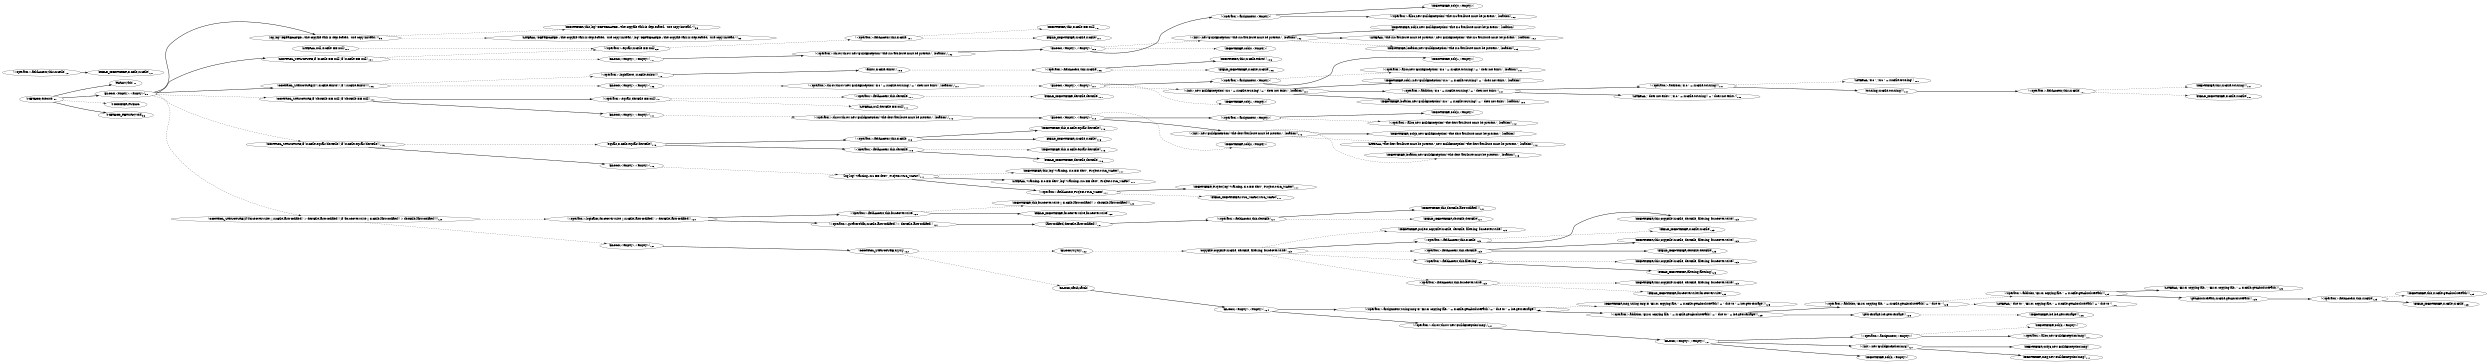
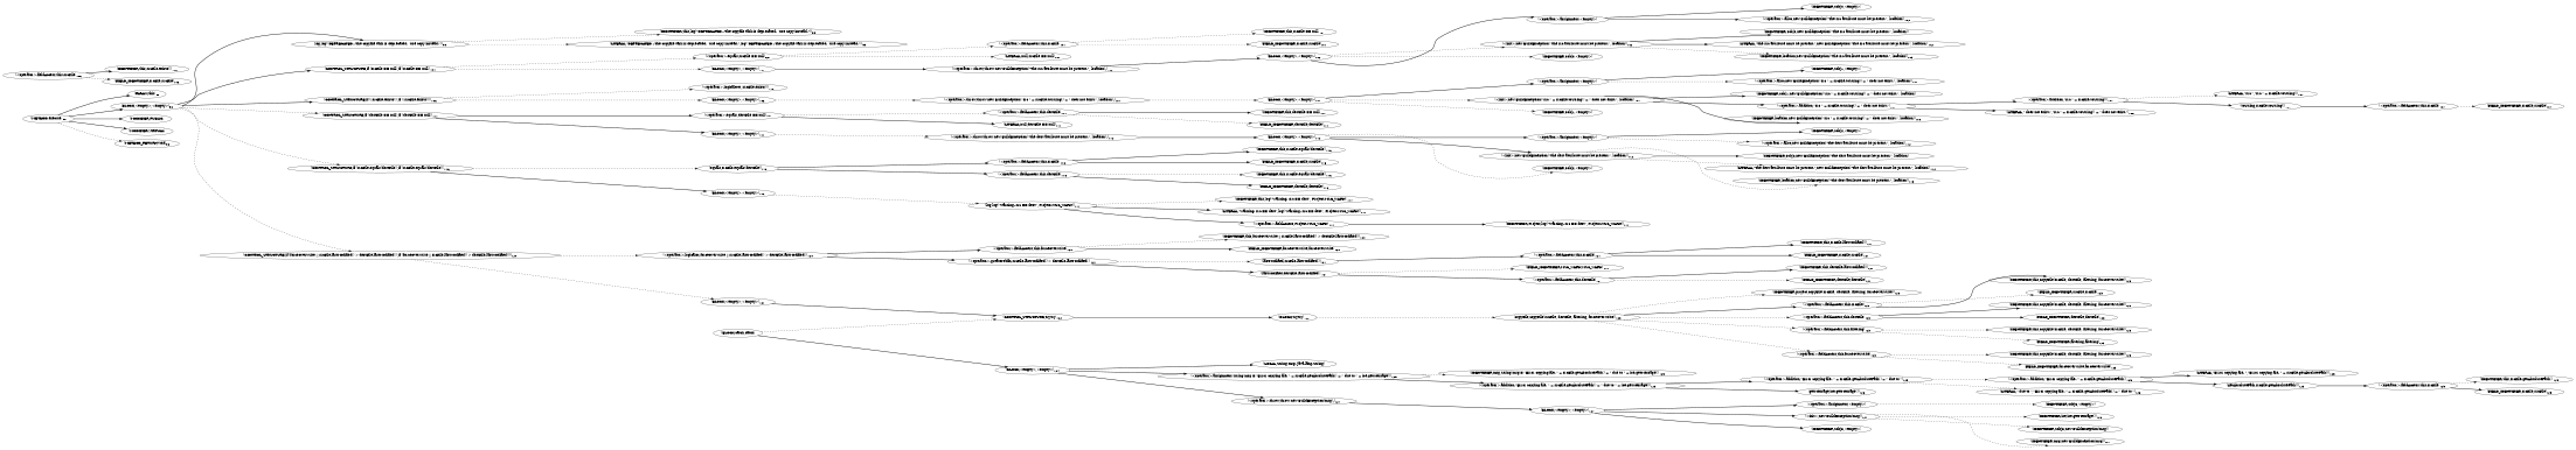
  digraph {
    rankdir=LR
    edge [style=bold]
    n1 [label=<(METHOD,execute)<SUB>98</SUB>>]
    n2 [label=<(PARAM,this)<SUB>98</SUB>>]
    n3 [label=<(BLOCK,&lt;empty&gt;,&lt;empty&gt;)<SUB>98</SUB>>]
    n4 [label=<(MODIFIER,PUBLIC)>]
+   n5 [label=<(MODIFIER,VIRTUAL)>]
    n6 [label=<(METHOD_RETURN,void)<SUB>98</SUB>>]
    n7 [label=<(log,log(&quot;DEPRECATED - The copyfile task is deprecated.  Use copy instead.&quot;))<SUB>99</SUB>>]
    n8 [label=<(CONTROL_STRUCTURE,if (srcFile == null),if (srcFile == null))<SUB>101</SUB>>]
    n9 [label=<(CONTROL_STRUCTURE,if (!srcFile.exists()),if (!srcFile.exists()))<SUB>106</SUB>>]
    n10 [label=<(CONTROL_STRUCTURE,if (destFile == null),if (destFile == null))<SUB>111</SUB>>]
    n11 [label=<(CONTROL_STRUCTURE,if (srcFile.equals(destFile)),if (srcFile.equals(destFile)))<SUB>116</SUB>>]
    n12 [label=<(CONTROL_STRUCTURE,if (forceOverwrite || srcFile.lastModified() &gt; destFile.lastModified()),if (forceOverwrite || srcFile.lastModified() &gt; destFile.lastModified()))<SUB>120</SUB>>]
    n13 [label=<(IDENTIFIER,this,log(&quot;DEPRECATED - The copyfile task is deprecated.  Use copy instead.&quot;))<SUB>99</SUB>>]
    n14 [label=<(LITERAL,&quot;DEPRECATED - The copyfile task is deprecated.  Use copy instead.&quot;,log(&quot;DEPRECATED - The copyfile task is deprecated.  Use copy instead.&quot;))<SUB>99</SUB>>]
    n15 [label=<(&lt;operator&gt;.equals,srcFile == null)<SUB>601</SUB>>]
    n16 [label=<(BLOCK,&lt;empty&gt;,&lt;empty&gt;)<SUB>101</SUB>>]
    n17 [label=<(&lt;operator&gt;.logicalNot,!srcFile.exists())<SUB>106</SUB>>]
    n18 [label=<(BLOCK,&lt;empty&gt;,&lt;empty&gt;)<SUB>106</SUB>>]
    n19 [label=<(&lt;operator&gt;.equals,destFile == null)<SUB>151</SUB>>]
    n20 [label=<(BLOCK,&lt;empty&gt;,&lt;empty&gt;)<SUB>111</SUB>>]
    n21 [label=<(equals,srcFile.equals(destFile))<SUB>116</SUB>>]
    n22 [label=<(BLOCK,&lt;empty&gt;,&lt;empty&gt;)<SUB>116</SUB>>]
    n23 [label=<(&lt;operator&gt;.logicalOr,forceOverwrite || srcFile.lastModified() &gt; destFile.lastModified())<SUB>120</SUB>>]
    n24 [label=<(BLOCK,&lt;empty&gt;,&lt;empty&gt;)<SUB>121</SUB>>]
    n25 [label=<(&lt;operator&gt;.fieldAccess,this.srcFile)<SUB>101</SUB>>]
    n26 [label=<(LITERAL,null,srcFile == null)<SUB>101</SUB>>]
    n27 [label=<(&lt;operator&gt;.throw,throw new BuildException(&quot;The src attribute must be present.&quot;, location);)<SUB>102</SUB>>]
    n28 [label=<(IDENTIFIER,this,srcFile == null)<SUB>101</SUB>>]
    n29 [label=<(FIELD_IDENTIFIER,srcFile,srcFile)<SUB>101</SUB>>]
    n30 [label=<(BLOCK,&lt;empty&gt;,&lt;empty&gt;)<SUB>102</SUB>>]
    n31 [label=<(&lt;operator&gt;.assignment,&lt;empty&gt;)>]
    n32 [label=<(&lt;init&gt;,new BuildException(&quot;The src attribute must be present.&quot;, location))<SUB>102</SUB>>]
    n33 [label=<(IDENTIFIER,$obj0,&lt;empty&gt;)>]
    n34 [label=<(IDENTIFIER,$obj0,&lt;empty&gt;)>]
    n35 [label=<(&lt;operator&gt;.alloc,new BuildException(&quot;The src attribute must be present.&quot;, location))<SUB>102</SUB>>]
    n36 [label=<(IDENTIFIER,$obj0,new BuildException(&quot;The src attribute must be present.&quot;, location))>]
    n37 [label=<(LITERAL,&quot;The src attribute must be present.&quot;,new BuildException(&quot;The src attribute must be present.&quot;, location))<SUB>102</SUB>>]
    n38 [label=<(IDENTIFIER,location,new BuildException(&quot;The src attribute must be present.&quot;, location))<SUB>103</SUB>>]
-   n39 [label=<(exists,srcFile.exists())<SUB>106</SUB>>]
    n40 [label=<(&lt;operator&gt;.throw,throw new BuildException(&quot;src &quot; + srcFile.toString() + &quot; does not exist.&quot;, location);)<SUB>107</SUB>>]
    n41 [label=<(&lt;operator&gt;.fieldAccess,this.srcFile)<SUB>106</SUB>>]
    n42 [label=<(IDENTIFIER,this,srcFile.exists())<SUB>106</SUB>>]
    n43 [label=<(FIELD_IDENTIFIER,srcFile,srcFile)<SUB>106</SUB>>]
    n44 [label=<(BLOCK,&lt;empty&gt;,&lt;empty&gt;)<SUB>107</SUB>>]
    n45 [label=<(&lt;operator&gt;.assignment,&lt;empty&gt;)>]
    n46 [label=<(&lt;init&gt;,new BuildException(&quot;src &quot; + srcFile.toString() + &quot; does not exist.&quot;, location))<SUB>107</SUB>>]
    n47 [label=<(IDENTIFIER,$obj1,&lt;empty&gt;)>]
    n48 [label=<(IDENTIFIER,$obj1,&lt;empty&gt;)>]
    n49 [label=<(&lt;operator&gt;.alloc,new BuildException(&quot;src &quot; + srcFile.toString() + &quot; does not exist.&quot;, location))<SUB>107</SUB>>]
    n50 [label=<(IDENTIFIER,$obj1,new BuildException(&quot;src &quot; + srcFile.toString() + &quot; does not exist.&quot;, location))>]
    n51 [label=<(&lt;operator&gt;.addition,&quot;src &quot; + srcFile.toString() + &quot; does not exist.&quot;)<SUB>107</SUB>>]
    n52 [label=<(IDENTIFIER,location,new BuildException(&quot;src &quot; + srcFile.toString() + &quot; does not exist.&quot;, location))<SUB>108</SUB>>]
    n53 [label=<(&lt;operator&gt;.addition,&quot;src &quot; + srcFile.toString())<SUB>107</SUB>>]
    n54 [label=<(LITERAL,&quot; does not exist.&quot;,&quot;src &quot; + srcFile.toString() + &quot; does not exist.&quot;)<SUB>108</SUB>>]
    n55 [label=<(LITERAL,&quot;src &quot;,&quot;src &quot; + srcFile.toString())<SUB>107</SUB>>]
    n56 [label=<(toString,srcFile.toString())<SUB>107</SUB>>]
    n57 [label=<(&lt;operator&gt;.fieldAccess,this.srcFile)<SUB>107</SUB>>]
-   n58 [label=<(IDENTIFIER,this,srcFile.toString())<SUB>107</SUB>>]
    n59 [label=<(FIELD_IDENTIFIER,srcFile,srcFile)<SUB>107</SUB>>]
    n60 [label=<(&lt;operator&gt;.fieldAccess,this.destFile)<SUB>111</SUB>>]
    n61 [label=<(LITERAL,null,destFile == null)<SUB>111</SUB>>]
    n62 [label=<(&lt;operator&gt;.throw,throw new BuildException(&quot;The dest attribute must be present.&quot;, location);)<SUB>112</SUB>>]
+   n63 [label=<(IDENTIFIER,this,destFile == null)<SUB>111</SUB>>]
    n64 [label=<(FIELD_IDENTIFIER,destFile,destFile)<SUB>111</SUB>>]
    n65 [label=<(BLOCK,&lt;empty&gt;,&lt;empty&gt;)<SUB>112</SUB>>]
    n66 [label=<(&lt;operator&gt;.assignment,&lt;empty&gt;)>]
    n67 [label=<(&lt;init&gt;,new BuildException(&quot;The dest attribute must be present.&quot;, location))<SUB>112</SUB>>]
    n68 [label=<(IDENTIFIER,$obj2,&lt;empty&gt;)>]
    n69 [label=<(IDENTIFIER,$obj2,&lt;empty&gt;)>]
    n70 [label=<(&lt;operator&gt;.alloc,new BuildException(&quot;The dest attribute must be present.&quot;, location))<SUB>112</SUB>>]
    n71 [label=<(IDENTIFIER,$obj2,new BuildException(&quot;The dest attribute must be present.&quot;, location))>]
    n72 [label=<(LITERAL,&quot;The dest attribute must be present.&quot;,new BuildException(&quot;The dest attribute must be present.&quot;, location))<SUB>112</SUB>>]
    n73 [label=<(IDENTIFIER,location,new BuildException(&quot;The dest attribute must be present.&quot;, location))<SUB>113</SUB>>]
    n74 [label=<(&lt;operator&gt;.fieldAccess,this.srcFile)<SUB>116</SUB>>]
    n75 [label=<(&lt;operator&gt;.fieldAccess,this.destFile)<SUB>116</SUB>>]
    n76 [label=<(log,log(&quot;Warning: src == dest&quot;, Project.MSG_WARN))<SUB>117</SUB>>]
    n77 [label=<(IDENTIFIER,this,srcFile.equals(destFile))<SUB>116</SUB>>]
    n78 [label=<(FIELD_IDENTIFIER,srcFile,srcFile)<SUB>116</SUB>>]
    n79 [label=<(IDENTIFIER,this,srcFile.equals(destFile))<SUB>116</SUB>>]
    n80 [label=<(FIELD_IDENTIFIER,destFile,destFile)<SUB>116</SUB>>]
    n81 [label=<(IDENTIFIER,this,log(&quot;Warning: src == dest&quot;, Project.MSG_WARN))<SUB>117</SUB>>]
    n82 [label=<(LITERAL,&quot;Warning: src == dest&quot;,log(&quot;Warning: src == dest&quot;, Project.MSG_WARN))<SUB>117</SUB>>]
    n83 [label=<(&lt;operator&gt;.fieldAccess,Project.MSG_WARN)<SUB>117</SUB>>]
    n84 [label=<(IDENTIFIER,Project,log(&quot;Warning: src == dest&quot;, Project.MSG_WARN))<SUB>117</SUB>>]
    n85 [label=<(FIELD_IDENTIFIER,MSG_WARN,MSG_WARN)<SUB>117</SUB>>]
    n86 [label=<(&lt;operator&gt;.fieldAccess,this.forceOverwrite)<SUB>120</SUB>>]
    n87 [label=<(&lt;operator&gt;.greaterThan,srcFile.lastModified() &gt; destFile.lastModified())<SUB>121</SUB>>]
    n88 [label=<(CONTROL_STRUCTURE,try,try)<SUB>122</SUB>>]
    n89 [label=<(IDENTIFIER,this,forceOverwrite || srcFile.lastModified() &gt; destFile.lastModified())<SUB>120</SUB>>]
    n90 [label=<(FIELD_IDENTIFIER,forceOverwrite,forceOverwrite)<SUB>120</SUB>>]
+   n91 [label=<(lastModified,srcFile.lastModified())<SUB>121</SUB>>]
    n92 [label=<(lastModified,destFile.lastModified())<SUB>121</SUB>>]
    n93 [label=<(&lt;operator&gt;.fieldAccess,this.srcFile)<SUB>121</SUB>>]
    n94 [label=<(&lt;operator&gt;.fieldAccess,this.destFile)<SUB>121</SUB>>]
+   n95 [label=<(IDENTIFIER,this,srcFile.lastModified())<SUB>121</SUB>>]
    n96 [label=<(FIELD_IDENTIFIER,srcFile,srcFile)<SUB>121</SUB>>]
    n97 [label=<(IDENTIFIER,this,destFile.lastModified())<SUB>121</SUB>>]
    n98 [label=<(FIELD_IDENTIFIER,destFile,destFile)<SUB>121</SUB>>]
    n99 [label=<(BLOCK,try,try)<SUB>122</SUB>>]
    n100 [label=<(BLOCK,catch,catch)>]
    n101 [label=<(copyFile,copyFile(srcFile, destFile, filtering, forceOverwrite))<SUB>123</SUB>>]
    n102 [label=<(BLOCK,&lt;empty&gt;,&lt;empty&gt;)<SUB>124</SUB>>]
    n103 [label=<(IDENTIFIER,project,copyFile(srcFile, destFile, filtering, forceOverwrite))<SUB>123</SUB>>]
    n104 [label=<(&lt;operator&gt;.fieldAccess,this.srcFile)<SUB>123</SUB>>]
    n105 [label=<(&lt;operator&gt;.fieldAccess,this.destFile)<SUB>123</SUB>>]
    n106 [label=<(&lt;operator&gt;.fieldAccess,this.filtering)<SUB>123</SUB>>]
    n107 [label=<(&lt;operator&gt;.fieldAccess,this.forceOverwrite)<SUB>123</SUB>>]
    n108 [label=<(IDENTIFIER,this,copyFile(srcFile, destFile, filtering, forceOverwrite))<SUB>123</SUB>>]
    n109 [label=<(FIELD_IDENTIFIER,srcFile,srcFile)<SUB>123</SUB>>]
    n110 [label=<(IDENTIFIER,this,copyFile(srcFile, destFile, filtering, forceOverwrite))<SUB>123</SUB>>]
    n111 [label=<(FIELD_IDENTIFIER,destFile,destFile)<SUB>123</SUB>>]
    n112 [label=<(IDENTIFIER,this,copyFile(srcFile, destFile, filtering, forceOverwrite))<SUB>123</SUB>>]
    n113 [label=<(FIELD_IDENTIFIER,filtering,filtering)<SUB>123</SUB>>]
    n114 [label=<(IDENTIFIER,this,copyFile(srcFile, destFile, filtering, forceOverwrite))<SUB>123</SUB>>]
    n115 [label=<(FIELD_IDENTIFIER,forceOverwrite,forceOverwrite)<SUB>123</SUB>>]
+   n116 [label=<(LOCAL,String msg: java.lang.String)>]
    n117 [label=<(&lt;operator&gt;.assignment,String msg = &quot;Error copying file: &quot; + srcFile.getAbsolutePath() + &quot; due to &quot; + ioe.getMessage())<SUB>125</SUB>>]
    n118 [label=<(&lt;operator&gt;.throw,throw new BuildException(msg);)<SUB>127</SUB>>]
    n119 [label=<(IDENTIFIER,msg,String msg = &quot;Error copying file: &quot; + srcFile.getAbsolutePath() + &quot; due to &quot; + ioe.getMessage())<SUB>125</SUB>>]
    n120 [label=<(&lt;operator&gt;.addition,&quot;Error copying file: &quot; + srcFile.getAbsolutePath() + &quot; due to &quot; + ioe.getMessage())<SUB>125</SUB>>]
    n121 [label=<(BLOCK,&lt;empty&gt;,&lt;empty&gt;)<SUB>127</SUB>>]
    n122 [label=<(&lt;operator&gt;.addition,&quot;Error copying file: &quot; + srcFile.getAbsolutePath() + &quot; due to &quot;)<SUB>125</SUB>>]
    n123 [label=<(getMessage,ioe.getMessage())<SUB>126</SUB>>]
    n124 [label=<(&lt;operator&gt;.addition,&quot;Error copying file: &quot; + srcFile.getAbsolutePath())<SUB>125</SUB>>]
    n125 [label=<(LITERAL,&quot; due to &quot;,&quot;Error copying file: &quot; + srcFile.getAbsolutePath() + &quot; due to &quot;)<SUB>126</SUB>>]
    n126 [label=<(IDENTIFIER,ioe,ioe.getMessage())<SUB>126</SUB>>]
    n127 [label=<(LITERAL,&quot;Error copying file: &quot;,&quot;Error copying file: &quot; + srcFile.getAbsolutePath())<SUB>125</SUB>>]
    n128 [label=<(getAbsolutePath,srcFile.getAbsolutePath())<SUB>125</SUB>>]
    n129 [label=<(&lt;operator&gt;.fieldAccess,this.srcFile)<SUB>125</SUB>>]
    n130 [label=<(IDENTIFIER,this,srcFile.getAbsolutePath())<SUB>125</SUB>>]
    n131 [label=<(FIELD_IDENTIFIER,srcFile,srcFile)<SUB>125</SUB>>]
    n132 [label=<(&lt;operator&gt;.assignment,&lt;empty&gt;)>]
    n133 [label=<(&lt;init&gt;,new BuildException(msg))<SUB>127</SUB>>]
    n134 [label=<(IDENTIFIER,$obj3,&lt;empty&gt;)>]
    n135 [label=<(IDENTIFIER,$obj3,&lt;empty&gt;)>]
-   n136 [label=<(&lt;operator&gt;.alloc,new BuildException(msg))<SUB>127</SUB>>]
    n137 [label=<(IDENTIFIER,$obj3,new BuildException(msg))>]
    n138 [label=<(IDENTIFIER,msg,new BuildException(msg))<SUB>117</SUB>>]
    n1 -> n2
    n1 -> n3
-   n1 -> n4 [style=dashed]
-   n1 -> n6
+   n1 -> n4
+   n1 -> n5
+   n1 -> n6 [style=dashed]
    n3 -> n7
    n3 -> n8
    n3 -> n9
    n3 -> n10 [style=dashed]
    n3 -> n11 [style=dashed]
    n3 -> n12 [style=dashed]
    n7 -> n13 [style=dashed]
    n7 -> n14 [style=dashed]
    n8 -> n15 [style=dashed]
    n8 -> n16 [style=dashed]
    n9 -> n17 [style=dashed]
    n9 -> n18 [style=dashed]
    n10 -> n19
    n10 -> n20
    n11 -> n21 [style=dashed]
    n11 -> n22
    n12 -> n23 [style=dashed]
    n12 -> n24 [style=dashed]
    n15 -> n25 [style=dashed]
-   n26 -> n15 [style=dashed]
+   n15 -> n26 [style=dashed]
    n16 -> n27
-   n17 -> n39
    n18 -> n40 [style=dashed]
    n19 -> n60 [style=dashed]
-   n19 -> n61 [style=dashed]
+   n19 -> n61
    n20 -> n62 [style=dashed]
    n21 -> n74
    n21 -> n75
    n22 -> n76 [style=dashed]
    n23 -> n86
    n23 -> n87
    n24 -> n88
    n25 -> n28 [style=dashed]
    n25 -> n29 [style=dashed]
    n27 -> n30
    n30 -> n31
    n30 -> n32 [style=dashed]
    n30 -> n33 [style=dashed]
    n31 -> n34
    n31 -> n35
    n32 -> n36
    n32 -> n37
    n32 -> n38 [style=dashed]
-   n39 -> n41 [style=dashed]
    n40 -> n44 [style=dashed]
    n41 -> n42
    n41 -> n43 [style=dashed]
    n44 -> n45
    n44 -> n46 [style=dashed]
    n44 -> n47 [style=dashed]
    n45 -> n48
    n45 -> n49 [style=dashed]
    n46 -> n50
    n46 -> n51
    n46 -> n52
    n51 -> n53
    n51 -> n54
    n53 -> n55 [style=dashed]
    n53 -> n56
    n56 -> n57
-   n57 -> n58 [style=dashed]
    n57 -> n59 [style=dashed]
+   n60 -> n63
    n60 -> n64 [style=dashed]
    n62 -> n65
    n65 -> n66
    n65 -> n67
    n65 -> n68 [style=dashed]
    n66 -> n69
    n66 -> n70 [style=dashed]
    n67 -> n71
    n67 -> n72 [style=dashed]
    n67 -> n73 [style=dashed]
    n74 -> n77
    n74 -> n78
    n75 -> n79 [style=dashed]
    n75 -> n80
    n76 -> n81 [style=dashed]
    n76 -> n82
    n76 -> n83
    n83 -> n84
-   n83 -> n85 [style=dashed]
+   n92 -> n85 [style=dashed]
    n86 -> n89 [style=dashed]
    n86 -> n90
+   n87 -> n91 [style=dashed]
    n87 -> n92
-   n88 -> n99 [style=dashed]
-   n88 -> n100 [style=dashed]
+   n88 -> n99
+   n100 -> n88 [style=dashed]
+   n91 -> n93
    n92 -> n94
+   n93 -> n95
    n93 -> n96
    n94 -> n97
    n94 -> n98 [style=dashed]
    n99 -> n101 [style=dashed]
    n100 -> n102
    n101 -> n103 [style=dashed]
    n101 -> n104
    n101 -> n105 [style=dashed]
    n101 -> n106 [style=dashed]
    n101 -> n107 [style=dashed]
+   n102 -> n116
    n102 -> n117
    n102 -> n118
    n104 -> n108
    n104 -> n109 [style=dashed]
    n105 -> n110
    n105 -> n111
    n106 -> n112 [style=dashed]
-   n106 -> n113
+   n106 -> n113 [style=dashed]
    n107 -> n114 [style=dashed]
    n107 -> n115 [style=dashed]
    n117 -> n119 [style=dashed]
    n117 -> n120
    n118 -> n121
    n120 -> n122
    n120 -> n123
    n121 -> n132
    n121 -> n133
    n121 -> n134
    n122 -> n124 [style=dashed]
    n122 -> n125 [style=dashed]
-   n123 -> n126 [style=dashed]
+   n133 -> n126 [style=dashed]
    n124 -> n127
    n124 -> n128
    n128 -> n129
    n129 -> n130 [style=dashed]
    n129 -> n131
    n132 -> n135 [style=dashed]
-   n132 -> n136
-   n133 -> n137
-   n133 -> n138
+   n133 -> n137 [style=dashed]
+   n133 -> n138 [style=dashed]
  }
